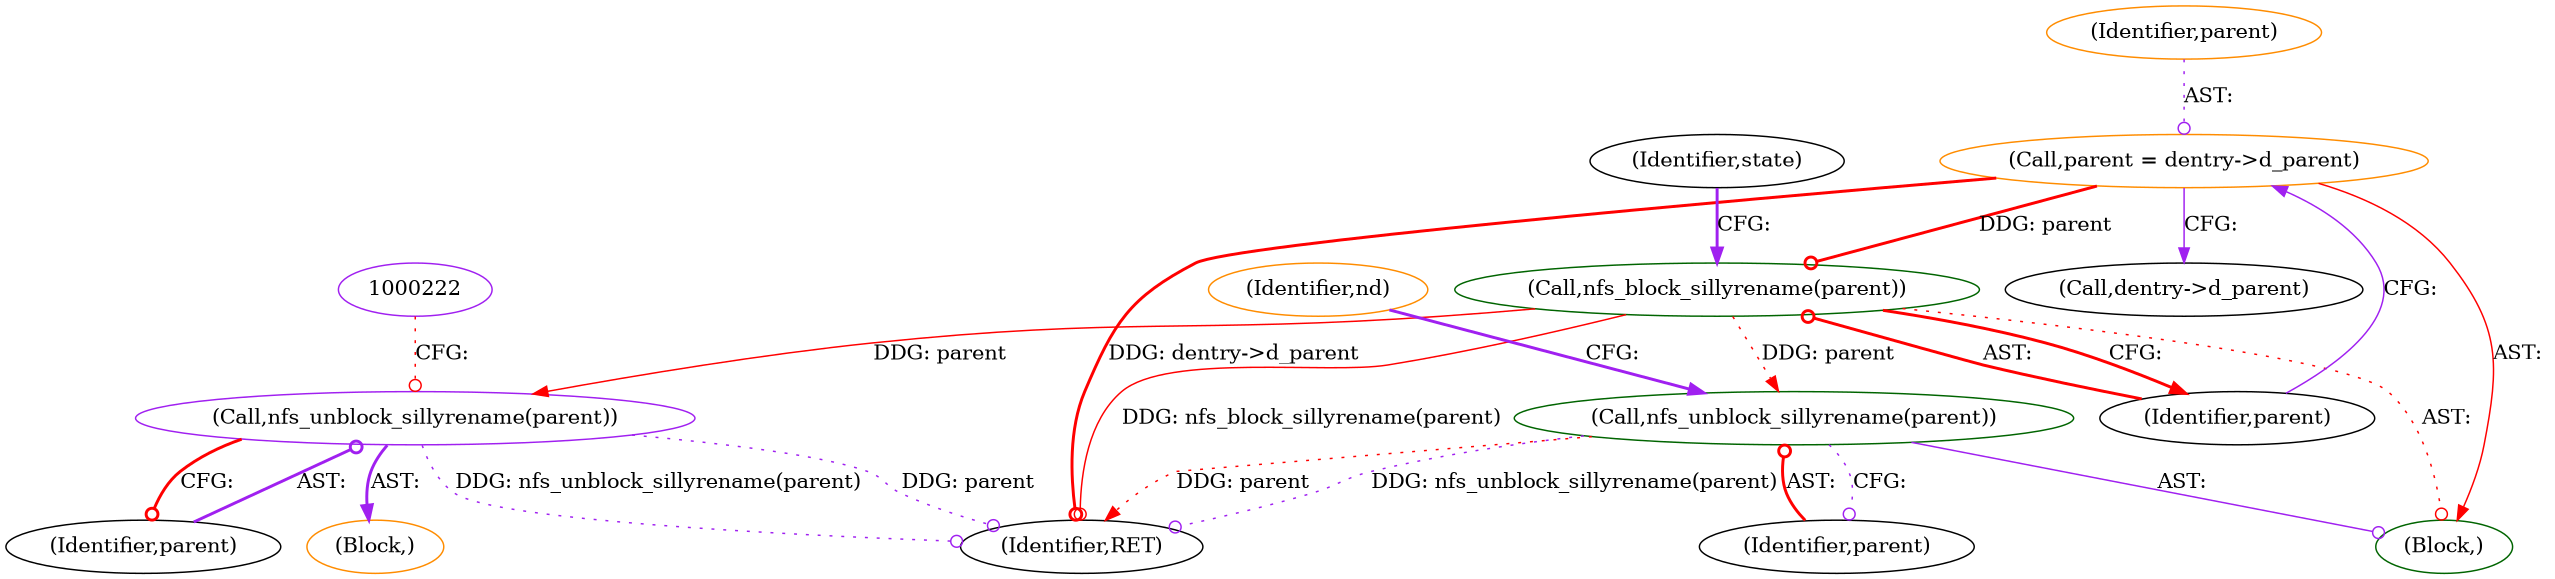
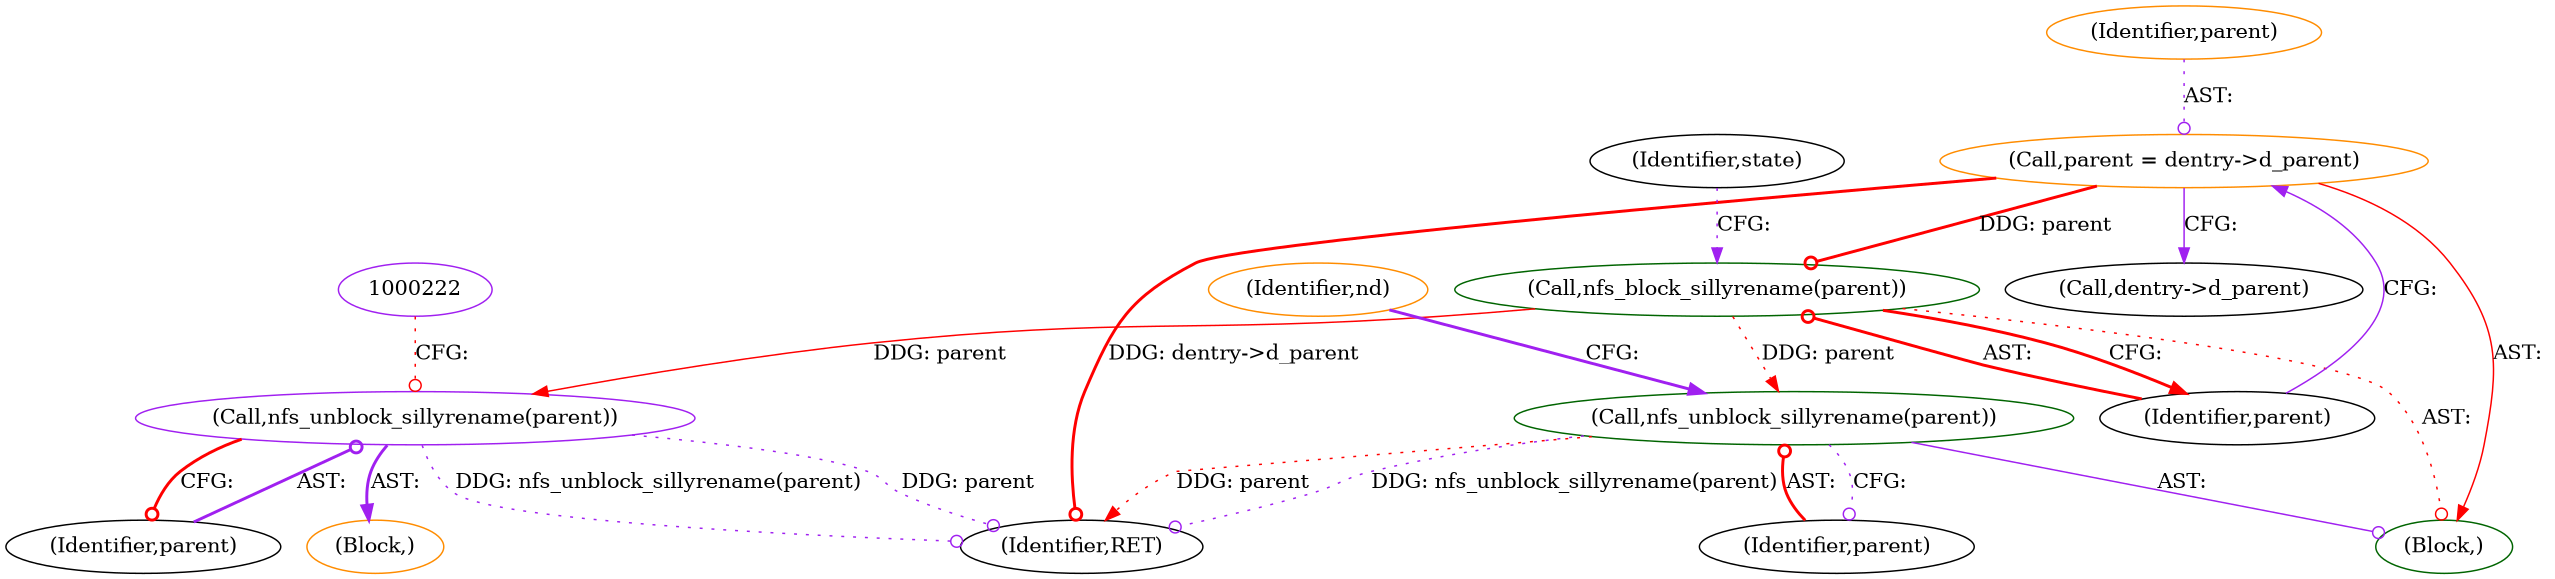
  digraph {
    node [color=black]
    edge [arrowhead=odot color=red style=bold]
    n1 [color=darkorange label="(Call,parent = dentry->d_parent)"]
    n2 [color=darkgreen label="(Call,nfs_block_sillyrename(parent))"]
    n3 [label="(Call,dentry->d_parent)"]
    n4 [label="(Identifier,RET)"]
    n5 [color=darkgreen label="(Block,)"]
    n6 [color=purple label="(Call,nfs_unblock_sillyrename(parent))"]
    n7 [color=darkgreen label="(Call,nfs_unblock_sillyrename(parent))"]
    n8 [label="(Identifier,parent)"]
    n9 [label="(Identifier,parent)"]
    n10 [color=darkorange label="(Block,)"]
    n11 [label="(Identifier,parent)"]
    n12 [color=darkorange label="(Identifier,parent)"]
    n13 [color=darkorange label="(Identifier,nd)"]
    n14 [label="(Identifier,state)"]
    1000222 [color=purple]
    n1 -> n2 [label="DDG: parent"]
    n1 -> n3 [arrowhead=normal color=purple label="CFG: " style=solid]
    n1 -> n4 [label="DDG: dentry->d_parent"]
    n1 -> n5 [arrowhead=normal label="AST: " style=solid]
-   n2 -> n4 [label="DDG: nfs_block_sillyrename(parent)" style=solid]
    n2 -> n5 [label="AST: " style=dotted]
    n2 -> n6 [arrowhead=normal label="DDG: parent" style=solid]
    n2 -> n7 [arrowhead=normal label="DDG: parent" style=dotted]
    n2 -> n8 [arrowhead=normal label="CFG: "]
    n6 -> n4 [color=purple label="DDG: parent" style=dotted]
    n6 -> n4 [color=purple label="DDG: nfs_unblock_sillyrename(parent)" style=dotted]
    n6 -> n9 [label="CFG: "]
    n6 -> n10 [arrowhead=normal color=purple label="AST: "]
    n7 -> n4 [arrowhead=normal label="DDG: parent" style=dotted]
    n7 -> n4 [color=purple label="DDG: nfs_unblock_sillyrename(parent)" style=dotted]
    n7 -> n5 [color=purple label="AST: " style=solid]
    n7 -> n11 [color=purple label="CFG: " style=dotted]
    n8 -> n1 [arrowhead=normal color=purple label="CFG: " style=solid]
    n8 -> n2 [label="AST: "]
    n9 -> n6 [color=purple label="AST: "]
    n11 -> n7 [label="AST: "]
    n12 -> n1 [color=purple label="AST: " style=dotted]
    n13 -> n7 [arrowhead=normal color=purple label="CFG: "]
-   n14 -> n2 [arrowhead=normal color=purple label="CFG: "]
+   n14 -> n2 [arrowhead=normal color=purple label="CFG: " style=dotted]
    1000222 -> n6 [label="CFG: " style=dotted]
  }
